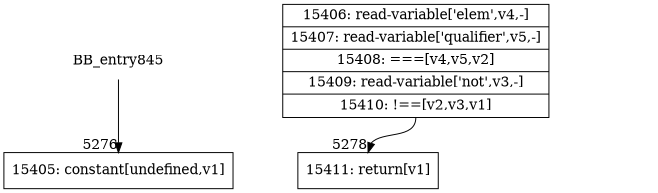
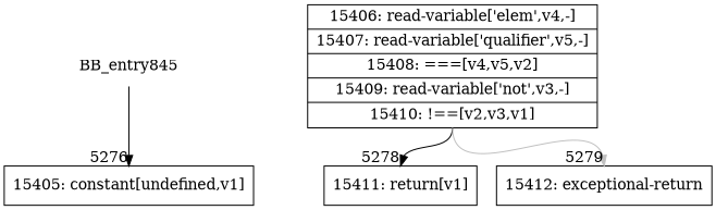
  digraph {
    rankdir=TD
    node [shape=record]
    edge [headport=n tailport=s]
    n1 [label=BB_entry845 shape=none]
    n2 [label="{15405: constant[undefined,v1]}"]
    n3 [label="{15406: read-variable['elem',v4,-]|15407: read-variable['qualifier',v5,-]|15408: ===[v4,v5,v2]|15409: read-variable['not',v3,-]|15410: !==[v2,v3,v1]}"]
    n4 [label="{15411: return[v1]}"]
+   n5 [label="{15412: exceptional-return}"]
    n1 -> n2 [headlabel="    5276"]
    n3 -> n4 [headlabel="      5278"]
+   n3 -> n5 [color=gray headlabel="      5279"]
  }
